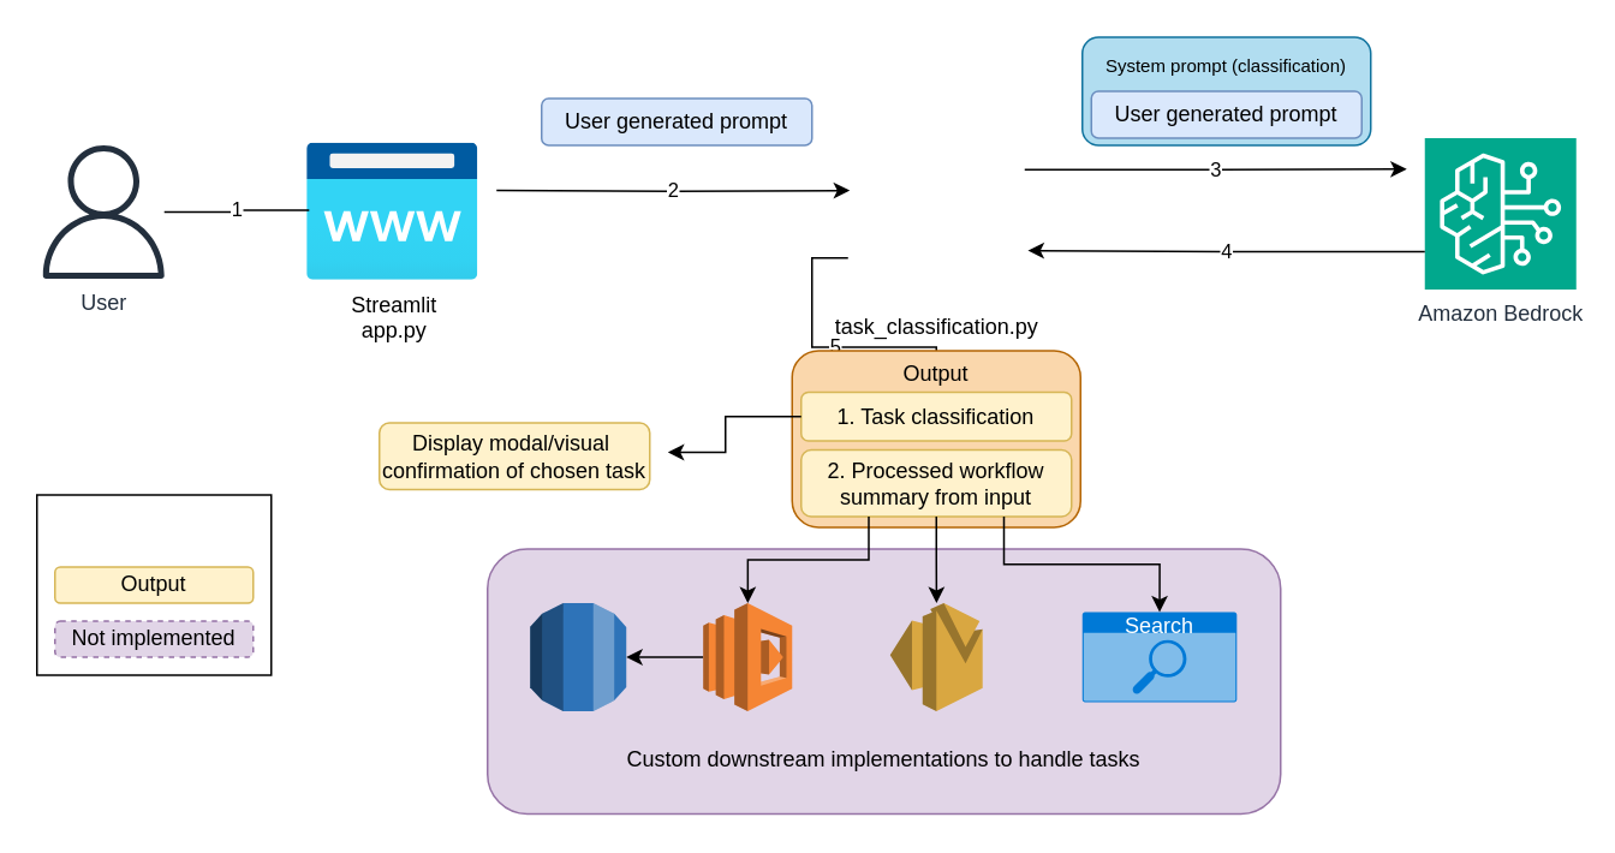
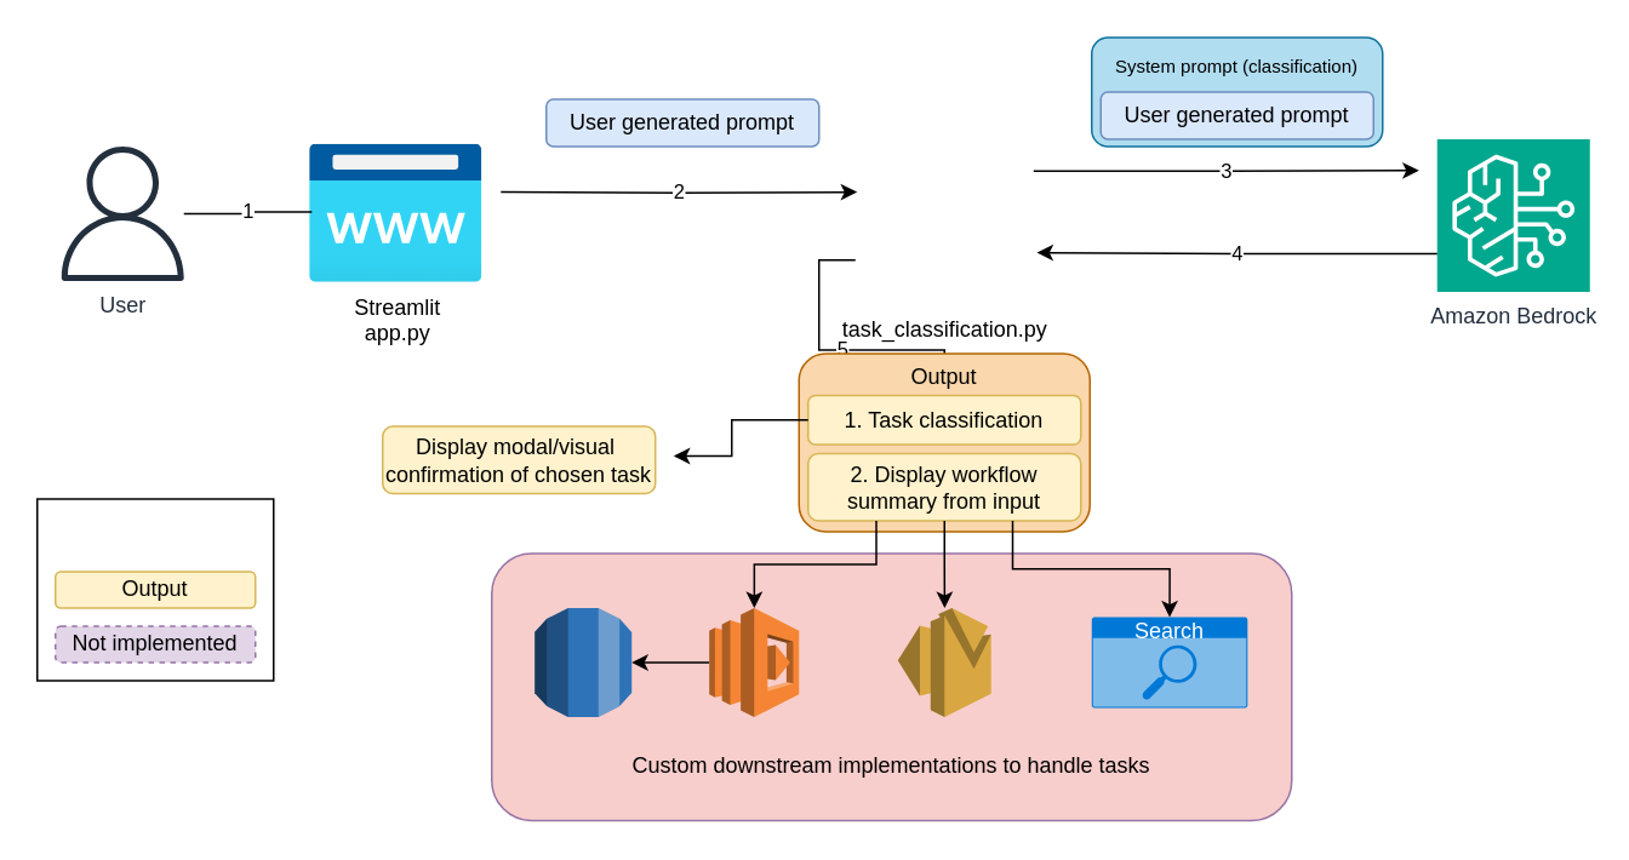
  <mxCell id="0" />
  <mxCell id="1" parent="0" />
  <mxCell id="2" value="&lt;font style=&quot;font-size: 10px;&quot;&gt;System prompt&amp;nbsp;&lt;span style=&quot;background-color: initial;&quot;&gt;(classification)&lt;/span&gt;&lt;/font&gt;&lt;div&gt;&lt;div&gt;&lt;br&gt;&lt;/div&gt;&lt;div&gt;&lt;br&gt;&lt;/div&gt;&lt;/div&gt;" style="rounded=1;whiteSpace=wrap;html=1;fillColor=#b1ddf0;strokeColor=#10739e;" vertex="1" parent="1"><mxGeometry x="600" y="20" width="160" height="60" as="geometry" /></mxCell>
  <mxCell id="3" value="2" style="edgeStyle=orthogonalEdgeStyle;rounded=0;orthogonalLoop=1;jettySize=auto;html=1;entryX=0.01;entryY=0.368;entryDx=0;entryDy=0;entryPerimeter=0;" edge="1" parent="1" target="8"><mxGeometry relative="1" as="geometry"><mxPoint x="275" y="105" as="sourcePoint" /><mxPoint x="470" y="129" as="targetPoint" /><Array as="points" /></mxGeometry></mxCell>
  <mxCell id="4" value="Streamlit&lt;br&gt;app.py" style="image;aspect=fixed;html=1;points=[];align=center;fontSize=12;image=img/lib/azure2/app_services/App_Service_Domains.svg;" vertex="1" parent="1"><mxGeometry x="170" y="79" width="95" height="76" as="geometry" /></mxCell>
- <mxCell id="5" value="User" style="sketch=0;outlineConnect=0;fontColor=#232F3E;gradientColor=none;fillColor=#232F3D;strokeColor=none;dashed=0;verticalLabelPosition=bottom;verticalAlign=top;align=center;html=1;fontSize=12;fontStyle=0;aspect=fixed;pointerEvents=1;shape=mxgraph.aws4.user;" vertex="1" parent="1"><mxGeometry x="20" y="80" width="74" height="74" as="geometry" /></mxCell>
+ <mxCell id="5" value="User" style="sketch=0;outlineConnect=0;fontColor=#232F3E;gradientColor=none;fillColor=#232F3D;strokeColor=none;dashed=0;verticalLabelPosition=bottom;verticalAlign=top;align=center;html=1;fontSize=12;fontStyle=0;aspect=fixed;pointerEvents=1;shape=mxgraph.aws4.user;" vertex="1" parent="1"><mxGeometry x="30" y="80" width="74" height="74" as="geometry" /></mxCell>
  <mxCell id="6" value="Amazon Bedrock" style="sketch=0;points=[[0,0,0],[0.25,0,0],[0.5,0,0],[0.75,0,0],[1,0,0],[0,1,0],[0.25,1,0],[0.5,1,0],[0.75,1,0],[1,1,0],[0,0.25,0],[0,0.5,0],[0,0.75,0],[1,0.25,0],[1,0.5,0],[1,0.75,0]];outlineConnect=0;fontColor=#232F3E;fillColor=#01A88D;strokeColor=#ffffff;dashed=0;verticalLabelPosition=bottom;verticalAlign=top;align=center;html=1;fontSize=12;fontStyle=0;aspect=fixed;shape=mxgraph.aws4.resourceIcon;resIcon=mxgraph.aws4.bedrock;" vertex="1" parent="1"><mxGeometry x="790" y="76" width="84" height="84" as="geometry" /></mxCell>
  <mxCell id="7" value="3" style="edgeStyle=orthogonalEdgeStyle;rounded=0;orthogonalLoop=1;jettySize=auto;html=1;exitX=1;exitY=0.25;exitDx=0;exitDy=0;" edge="1" parent="1" source="8"><mxGeometry relative="1" as="geometry"><mxPoint x="780" y="93.212" as="targetPoint" /></mxGeometry></mxCell>
  <mxCell id="8" value="task_classification.py" style="shape=image;html=1;verticalAlign=top;verticalLabelPosition=bottom;labelBackgroundColor=#ffffff;imageAspect=0;aspect=fixed;image=https://cdn1.iconfinder.com/data/icons/DarkGlass_Reworked/128x128/mimetypes/source_py.png" vertex="1" parent="1"><mxGeometry x="470" y="69" width="98" height="98" as="geometry" /></mxCell>
  <mxCell id="9" value="1" style="edgeStyle=orthogonalEdgeStyle;rounded=0;orthogonalLoop=1;jettySize=auto;html=1;entryX=0.011;entryY=0.487;entryDx=0;entryDy=0;entryPerimeter=0;endArrow=none;" edge="1" parent="1" source="5" target="4"><mxGeometry relative="1" as="geometry" /></mxCell>
  <mxCell id="10" value="5" style="edgeStyle=orthogonalEdgeStyle;rounded=0;orthogonalLoop=1;jettySize=auto;html=1;exitX=0;exitY=0.75;exitDx=0;exitDy=0;" edge="1" parent="1" source="8" target="18"><mxGeometry relative="1" as="geometry"><mxPoint x="280" y="142" as="targetPoint" /></mxGeometry></mxCell>
  <mxCell id="11" value="4" style="edgeStyle=orthogonalEdgeStyle;rounded=0;orthogonalLoop=1;jettySize=auto;html=1;exitX=0;exitY=0.75;exitDx=0;exitDy=0;exitPerimeter=0;entryX=1.018;entryY=0.708;entryDx=0;entryDy=0;entryPerimeter=0;" edge="1" parent="1" source="6" target="8"><mxGeometry relative="1" as="geometry" /></mxCell>
  <mxCell id="12" value="User generated prompt" style="rounded=1;whiteSpace=wrap;html=1;fillColor=#dae8fc;strokeColor=#6c8ebf;" vertex="1" parent="1"><mxGeometry x="300" y="54" width="150" height="26" as="geometry" /></mxCell>
  <mxCell id="13" value="User generated prompt" style="rounded=1;whiteSpace=wrap;html=1;fillColor=#dae8fc;strokeColor=#6c8ebf;" vertex="1" parent="1"><mxGeometry x="605" y="50" width="150" height="26" as="geometry" /></mxCell>
  <mxCell id="14" value="&lt;span&gt;&lt;/span&gt;&lt;span style=&quot;white-space-collapse: preserve;&quot;&gt;Display modal/visual &lt;br&gt;confirmation of chosen task&lt;/span&gt;" style="rounded=1;whiteSpace=wrap;html=1;fillColor=#fff2cc;strokeColor=#d6b656;" vertex="1" parent="1"><mxGeometry x="210" y="234" width="150" height="37" as="geometry" /></mxCell>
- <mxCell id="15" value="&lt;div&gt;&lt;span style=&quot;white-space-collapse: preserve;&quot;&gt;&lt;font style=&quot;font-size: 12px;&quot;&gt;&lt;br&gt;&lt;/font&gt;&lt;/span&gt;&lt;/div&gt;&lt;span&gt;&lt;/span&gt;&lt;span style=&quot;white-space-collapse: preserve;&quot;&gt;&lt;font style=&quot;font-size: 12px;&quot;&gt;&lt;div&gt;&lt;span style=&quot;white-space-collapse: preserve;&quot;&gt;&lt;font style=&quot;font-size: 12px;&quot;&gt;&lt;br&gt;&lt;/font&gt;&lt;/span&gt;&lt;/div&gt;&lt;div&gt;&lt;span style=&quot;white-space-collapse: preserve;&quot;&gt;&lt;font style=&quot;font-size: 12px;&quot;&gt;&lt;br&gt;&lt;/font&gt;&lt;/span&gt;&lt;/div&gt;&lt;div&gt;&lt;span style=&quot;white-space-collapse: preserve;&quot;&gt;&lt;font style=&quot;font-size: 12px;&quot;&gt;&lt;br&gt;&lt;/font&gt;&lt;/span&gt;&lt;/div&gt;&lt;div&gt;&lt;span style=&quot;white-space-collapse: preserve;&quot;&gt;&lt;font style=&quot;font-size: 12px;&quot;&gt;&lt;br&gt;&lt;/font&gt;&lt;/span&gt;&lt;/div&gt;&lt;div&gt;&lt;span style=&quot;white-space-collapse: preserve;&quot;&gt;&lt;font style=&quot;font-size: 12px;&quot;&gt;&lt;br&gt;&lt;/font&gt;&lt;/span&gt;&lt;/div&gt;Custom downstream implementations to handle tasks&lt;/font&gt;&lt;/span&gt;" style="rounded=1;whiteSpace=wrap;html=1;fillColor=#e1d5e7;strokeColor=#9673a6;" vertex="1" parent="1"><mxGeometry x="270" y="304" width="440" height="147" as="geometry" /></mxCell>
+ <mxCell id="15" value="&lt;div&gt;&lt;span style=&quot;white-space-collapse: preserve;&quot;&gt;&lt;font style=&quot;font-size: 12px;&quot;&gt;&lt;br&gt;&lt;/font&gt;&lt;/span&gt;&lt;/div&gt;&lt;span&gt;&lt;/span&gt;&lt;span style=&quot;white-space-collapse: preserve;&quot;&gt;&lt;font style=&quot;font-size: 12px;&quot;&gt;&lt;div&gt;&lt;span style=&quot;white-space-collapse: preserve;&quot;&gt;&lt;font style=&quot;font-size: 12px;&quot;&gt;&lt;br&gt;&lt;/font&gt;&lt;/span&gt;&lt;/div&gt;&lt;div&gt;&lt;span style=&quot;white-space-collapse: preserve;&quot;&gt;&lt;font style=&quot;font-size: 12px;&quot;&gt;&lt;br&gt;&lt;/font&gt;&lt;/span&gt;&lt;/div&gt;&lt;div&gt;&lt;span style=&quot;white-space-collapse: preserve;&quot;&gt;&lt;font style=&quot;font-size: 12px;&quot;&gt;&lt;br&gt;&lt;/font&gt;&lt;/span&gt;&lt;/div&gt;&lt;div&gt;&lt;span style=&quot;white-space-collapse: preserve;&quot;&gt;&lt;font style=&quot;font-size: 12px;&quot;&gt;&lt;br&gt;&lt;/font&gt;&lt;/span&gt;&lt;/div&gt;&lt;div&gt;&lt;span style=&quot;white-space-collapse: preserve;&quot;&gt;&lt;font style=&quot;font-size: 12px;&quot;&gt;&lt;br&gt;&lt;/font&gt;&lt;/span&gt;&lt;/div&gt;Custom downstream implementations to handle tasks&lt;/font&gt;&lt;/span&gt;" style="rounded=1;whiteSpace=wrap;html=1;fillColor=#f8cecc;strokeColor=#9673a6;" vertex="1" parent="1"><mxGeometry x="270" y="304" width="440" height="147" as="geometry" /></mxCell>
  <mxCell id="16" value="" style="group" vertex="1" connectable="0" parent="1"><mxGeometry x="439" y="194" width="160" height="98" as="geometry" /></mxCell>
  <mxCell id="17" value="&lt;div&gt;Output&lt;/div&gt;&lt;div&gt;&lt;br&gt;&lt;/div&gt;&lt;div&gt;&lt;br&gt;&lt;/div&gt;&lt;div&gt;&lt;br&gt;&lt;/div&gt;&lt;div&gt;&lt;br&gt;&lt;/div&gt;&lt;div&gt;&lt;br&gt;&lt;/div&gt;" style="rounded=1;whiteSpace=wrap;html=1;fillColor=#fad7ac;strokeColor=#b46504;" vertex="1" parent="16"><mxGeometry width="160" height="98" as="geometry" /></mxCell>
  <mxCell id="18" value="&lt;span&gt;&lt;/span&gt;&lt;span style=&quot;white-space-collapse: preserve;&quot;&gt;1. Task classification&lt;/span&gt;" style="rounded=1;whiteSpace=wrap;html=1;fillColor=#fff2cc;strokeColor=#d6b656;" vertex="1" parent="16"><mxGeometry x="5" y="23" width="150" height="27" as="geometry" /></mxCell>
- <mxCell id="19" value="&lt;span&gt;&lt;/span&gt;&lt;span style=&quot;white-space-collapse: preserve;&quot;&gt;2. Processed workflow summary from input&lt;/span&gt;" style="rounded=1;whiteSpace=wrap;html=1;fillColor=#fff2cc;strokeColor=#d6b656;" vertex="1" parent="16"><mxGeometry x="5" y="55" width="150" height="37" as="geometry" /></mxCell>
+ <mxCell id="19" value="&lt;span&gt;&lt;/span&gt;&lt;span style=&quot;white-space-collapse: preserve;&quot;&gt;2. Display workflow summary from input&lt;/span&gt;" style="rounded=1;whiteSpace=wrap;html=1;fillColor=#fff2cc;strokeColor=#d6b656;" vertex="1" parent="16"><mxGeometry x="5" y="55" width="150" height="37" as="geometry" /></mxCell>
  <mxCell id="20" value="" style="outlineConnect=0;dashed=0;verticalLabelPosition=bottom;verticalAlign=top;align=center;html=1;shape=mxgraph.aws3.rds;fillColor=#2E73B8;gradientColor=none;" vertex="1" parent="1"><mxGeometry x="293.65" y="334" width="53.33" height="60" as="geometry" /></mxCell>
  <mxCell id="21" style="edgeStyle=orthogonalEdgeStyle;rounded=0;orthogonalLoop=1;jettySize=auto;html=1;" edge="1" parent="1" source="22" target="20"><mxGeometry relative="1" as="geometry" /></mxCell>
  <mxCell id="22" value="" style="outlineConnect=0;dashed=0;verticalLabelPosition=bottom;verticalAlign=top;align=center;html=1;shape=mxgraph.aws3.lambda;fillColor=#F58534;gradientColor=none;" vertex="1" parent="1"><mxGeometry x="389.65" y="334" width="49.35" height="60" as="geometry" /></mxCell>
  <mxCell id="23" value="" style="outlineConnect=0;dashed=0;verticalLabelPosition=bottom;verticalAlign=top;align=center;html=1;shape=mxgraph.aws3.ses;fillColor=#D9A741;gradientColor=none;" vertex="1" parent="1"><mxGeometry x="493.35" y="334" width="51.29" height="60" as="geometry" /></mxCell>
  <mxCell id="24" value="Search" style="html=1;whiteSpace=wrap;strokeColor=none;fillColor=#0079D6;labelPosition=center;verticalLabelPosition=middle;verticalAlign=top;align=center;fontSize=12;outlineConnect=0;spacingTop=-6;fontColor=#FFFFFF;sketch=0;shape=mxgraph.sitemap.search;" vertex="1" parent="1"><mxGeometry x="600" y="339" width="85.71" height="50" as="geometry" /></mxCell>
  <mxCell id="25" style="edgeStyle=orthogonalEdgeStyle;rounded=0;orthogonalLoop=1;jettySize=auto;html=1;" edge="1" parent="1" source="19" target="23"><mxGeometry relative="1" as="geometry" /></mxCell>
  <mxCell id="26" style="edgeStyle=orthogonalEdgeStyle;rounded=0;orthogonalLoop=1;jettySize=auto;html=1;exitX=0;exitY=0.5;exitDx=0;exitDy=0;entryX=1.067;entryY=0.441;entryDx=0;entryDy=0;entryPerimeter=0;" edge="1" parent="1" source="18" target="14"><mxGeometry relative="1" as="geometry" /></mxCell>
  <mxCell id="27" style="edgeStyle=orthogonalEdgeStyle;rounded=0;orthogonalLoop=1;jettySize=auto;html=1;exitX=0.25;exitY=1;exitDx=0;exitDy=0;" edge="1" parent="1" source="19" target="22"><mxGeometry relative="1" as="geometry" /></mxCell>
  <mxCell id="28" style="edgeStyle=orthogonalEdgeStyle;rounded=0;orthogonalLoop=1;jettySize=auto;html=1;exitX=0.75;exitY=1;exitDx=0;exitDy=0;entryX=0.5;entryY=0;entryDx=0;entryDy=0;entryPerimeter=0;" edge="1" parent="1" source="19" target="24"><mxGeometry relative="1" as="geometry" /></mxCell>
  <mxCell id="29" value="" style="rounded=0;whiteSpace=wrap;html=1;" vertex="1" parent="1"><mxGeometry x="20" y="274" width="130" height="100" as="geometry" /></mxCell>
  <mxCell id="30" value="Output" style="rounded=1;whiteSpace=wrap;html=1;fillColor=#fff2cc;strokeColor=#d6b656;" vertex="1" parent="1"><mxGeometry x="30" y="314" width="110" height="20" as="geometry" /></mxCell>
  <mxCell id="31" value="Not implemented" style="rounded=1;whiteSpace=wrap;html=1;fillColor=#e1d5e7;strokeColor=#9673a6;dashed=1;" vertex="1" parent="1"><mxGeometry x="30" y="344" width="110" height="20" as="geometry" /></mxCell>
